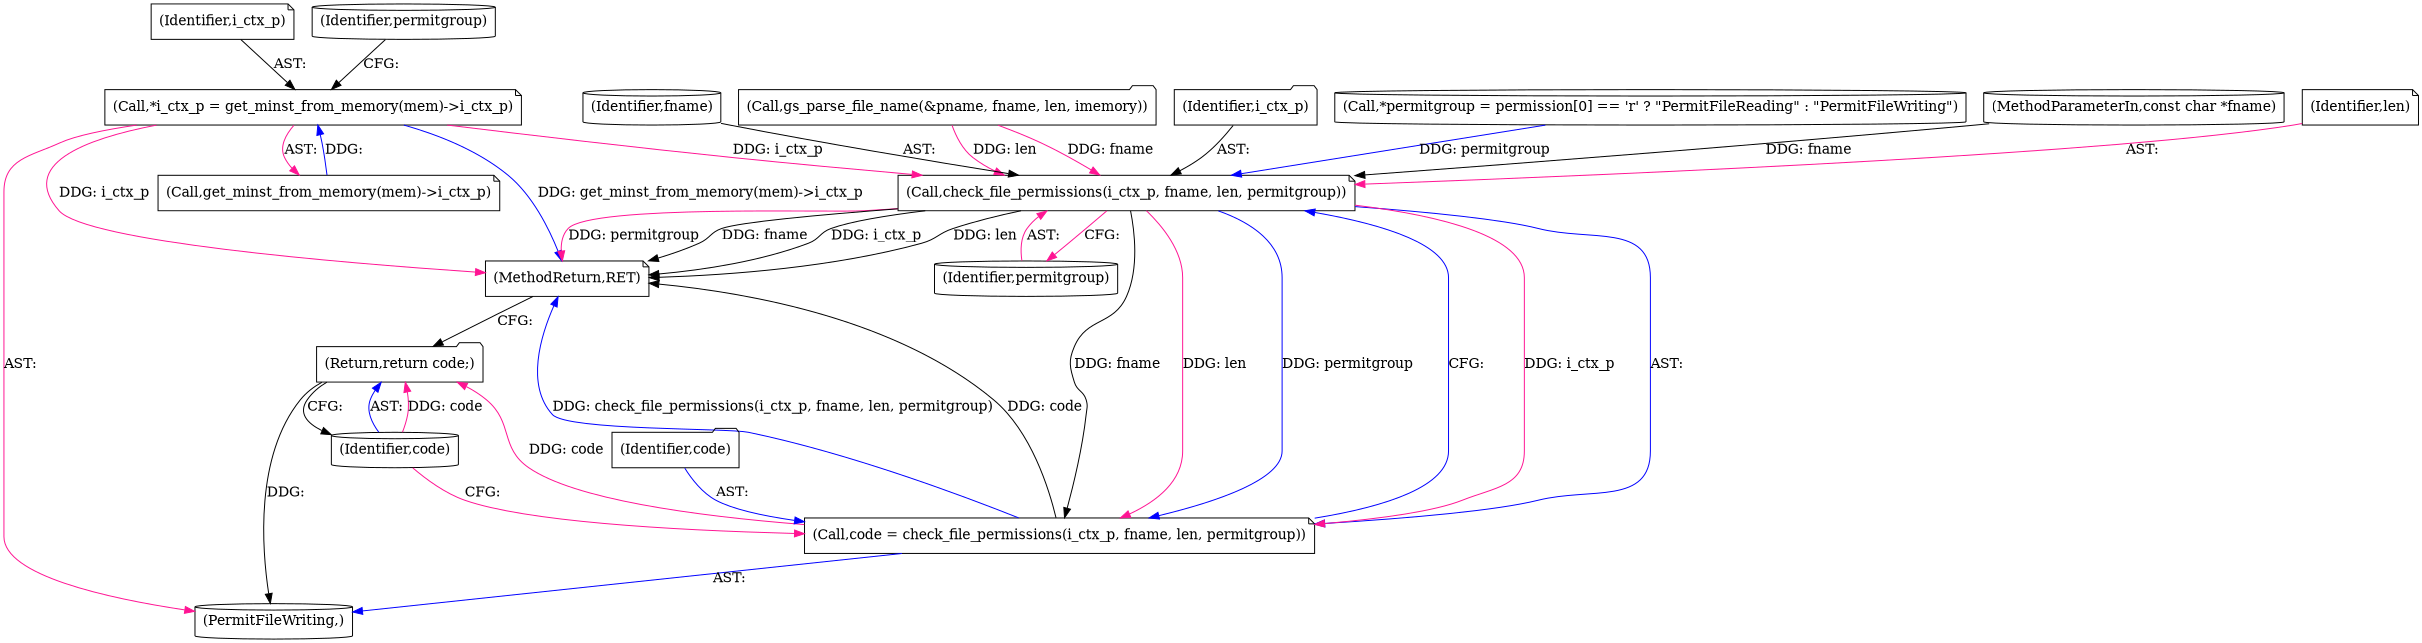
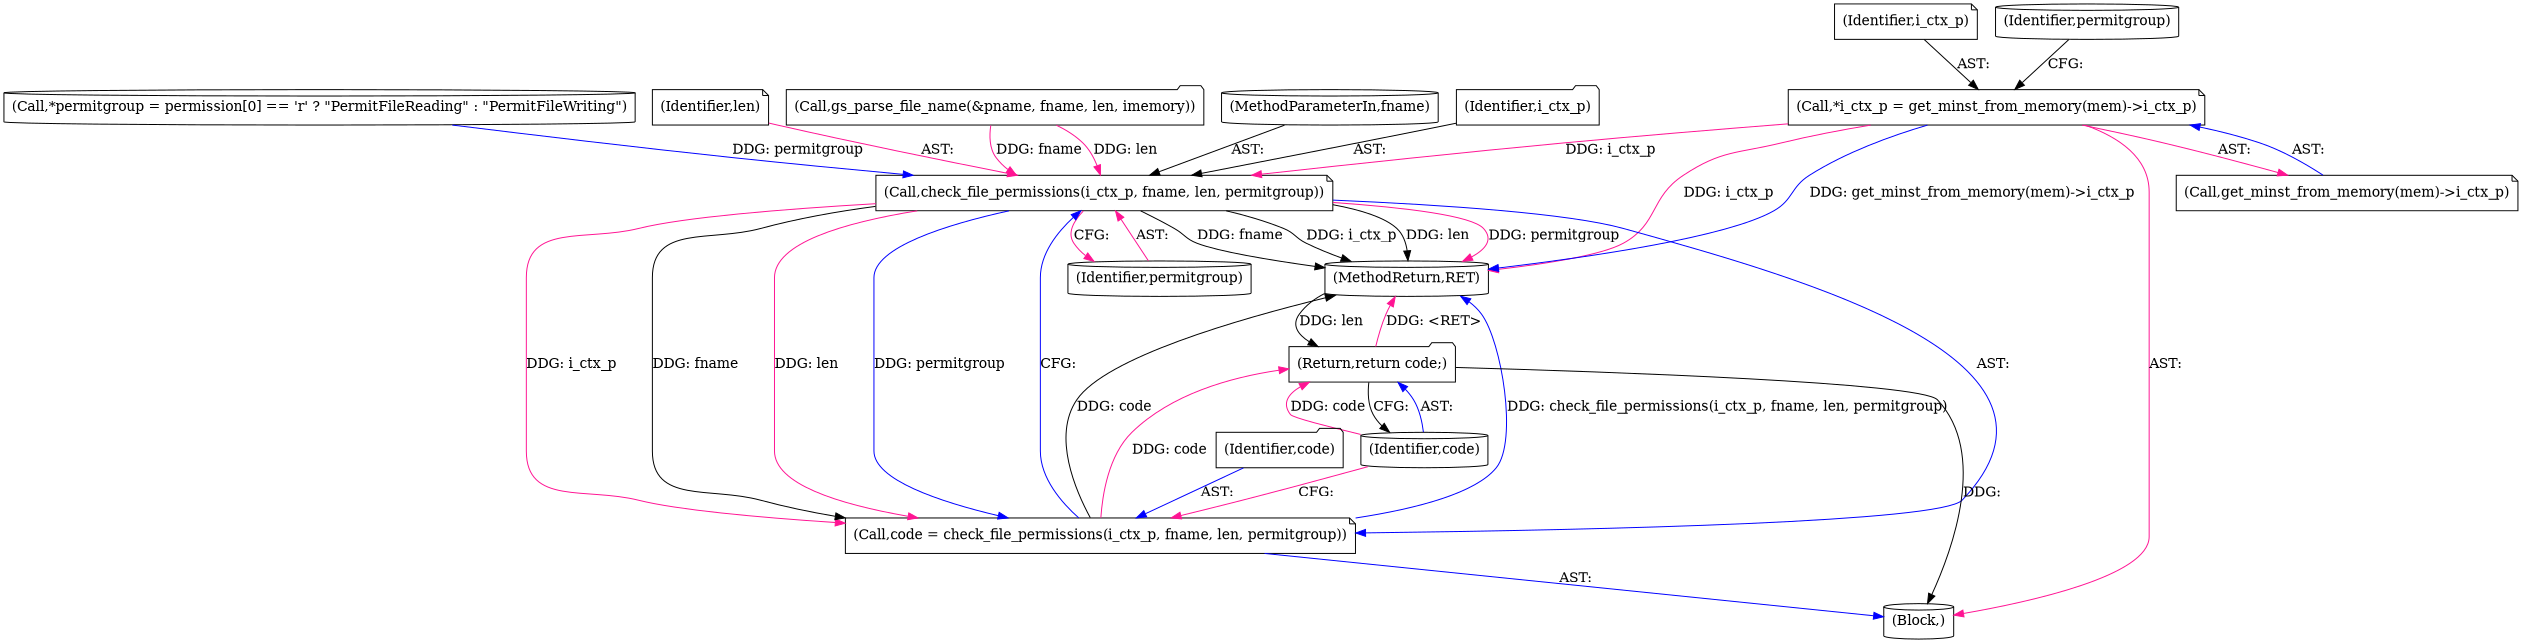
  digraph {
    node [shape=cylinder]
    edge [color=deeppink]
    n1 [label="(Call,*i_ctx_p = get_minst_from_memory(mem)->i_ctx_p)" shape=note]
    n2 [label="(Call,check_file_permissions(i_ctx_p, fname, len, permitgroup))" shape=note]
-   n3 [label="(PermitFileWriting,)"]
-   n4 [label="(MethodReturn,RET)" shape=note]
+   n3 [label="(Block,)"]
+   n4 [label="(MethodReturn,RET)"]
    n5 [label="(Call,get_minst_from_memory(mem)->i_ctx_p)" shape=note]
    n6 [label="(Call,code = check_file_permissions(i_ctx_p, fname, len, permitgroup))" shape=note]
    n7 [label="(Identifier,permitgroup)"]
    n8 [label="(Return,return code;)" shape=folder]
    n9 [label="(Identifier,code)"]
    n10 [label="(Identifier,i_ctx_p)" shape=note]
    n11 [label="(Identifier,permitgroup)"]
    n12 [label="(Identifier,len)" shape=note]
    n13 [label="(Identifier,code)" shape=folder]
    n14 [label="(Call,gs_parse_file_name(&pname, fname, len, imemory))" shape=folder]
-   n15 [label="(Identifier,fname)"]
+   n15 [label="(MethodParameterIn,fname)"]
    n16 [label="(Identifier,i_ctx_p)" shape=folder]
    n17 [label="(Call,*permitgroup = permission[0] == 'r' ? \"PermitFileReading\" : \"PermitFileWriting\")"]
-   n18 [label="(MethodParameterIn,const char *fname)"]
    n1 -> n2 [label="DDG: i_ctx_p"]
    n1 -> n3 [label="AST: "]
    n1 -> n4 [label="DDG: i_ctx_p"]
    n1 -> n4 [color=blue label="DDG: get_minst_from_memory(mem)->i_ctx_p"]
    n1 -> n5 [label="AST: "]
    n2 -> n4 [label="DDG: permitgroup"]
    n2 -> n4 [color=black label="DDG: fname"]
    n2 -> n4 [color=black label="DDG: i_ctx_p"]
    n2 -> n4 [color=black label="DDG: len"]
    n2 -> n6 [color=blue label="AST: "]
    n2 -> n6 [label="DDG: i_ctx_p"]
    n2 -> n6 [color=black label="DDG: fname"]
    n2 -> n6 [label="DDG: len"]
    n2 -> n6 [color=blue label="DDG: permitgroup"]
    n2 -> n7 [label="CFG: "]
-   n4 -> n8 [color=black label="CFG: "]
-   n5 -> n1 [color=blue label="DDG: "]
+   n4 -> n8 [color=black label="DDG: len"]
+   n5 -> n1 [color=blue label="AST: "]
    n6 -> n2 [color=blue label="CFG: "]
    n6 -> n3 [color=blue label="AST: "]
    n6 -> n4 [color=blue label="DDG: check_file_permissions(i_ctx_p, fname, len, permitgroup)"]
    n6 -> n4 [color=black label="DDG: code"]
    n6 -> n8 [label="DDG: code"]
    n7 -> n2 [label="AST: "]
    n8 -> n3 [color=black label="DDG: "]
+   n8 -> n4 [label="DDG: <RET>"]
    n8 -> n9 [color=black label="CFG: "]
    n9 -> n6 [label="CFG: "]
    n9 -> n8 [color=blue label="AST: "]
    n9 -> n8 [label="DDG: code"]
    n10 -> n1 [color=black label="AST: "]
    n11 -> n1 [color=black label="CFG: "]
    n12 -> n2 [label="AST: "]
    n13 -> n6 [color=blue label="AST: "]
    n14 -> n2 [label="DDG: fname"]
    n14 -> n2 [label="DDG: len"]
    n15 -> n2 [color=black label="AST: "]
    n16 -> n2 [color=black label="AST: "]
    n17 -> n2 [color=blue label="DDG: permitgroup"]
-   n18 -> n2 [color=black label="DDG: fname"]
  }
